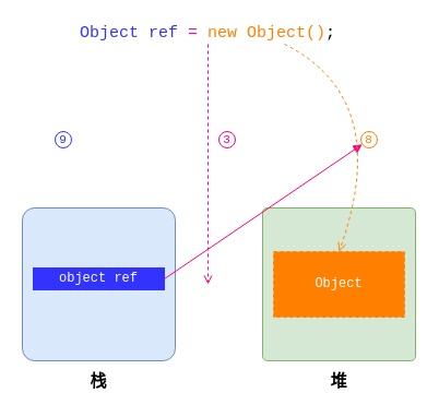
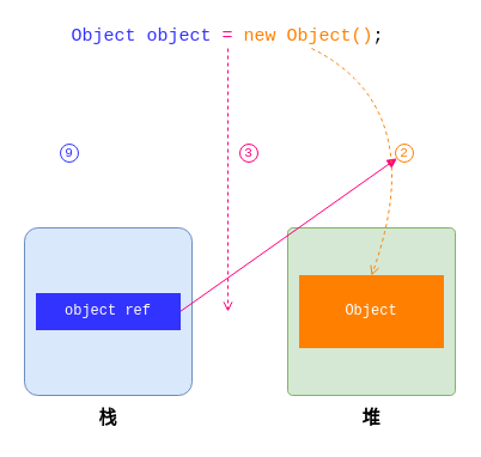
  <mxCell id="0" />
  <mxCell id="1" parent="0" />
  <mxCell id="2" value="" style="rounded=1;whiteSpace=wrap;html=1;arcSize=8;fontFamily=Courier New;fillColor=#dae8fc;strokeColor=#6c8ebf;" vertex="1" parent="1"><mxGeometry x="20" y="190" width="140" height="140" as="geometry" /></mxCell>
  <mxCell id="3" value="" style="rounded=1;whiteSpace=wrap;html=1;arcSize=3;fontFamily=Courier New;fillColor=#d5e8d4;strokeColor=#82b366;" vertex="1" parent="1"><mxGeometry x="240" y="190" width="140" height="140" as="geometry" /></mxCell>
  <mxCell id="4" style="edgeStyle=none;rounded=0;orthogonalLoop=1;jettySize=auto;html=1;exitX=1;exitY=0.5;exitDx=0;exitDy=0;endArrow=block;endFill=1;fontFamily=Courier New;fontSize=15;fontColor=#FFFFFF;strokeColor=#FF0080;" edge="1" parent="1" source="5" target="13"><mxGeometry relative="1" as="geometry" /></mxCell>
- <mxCell id="5" value="object ref" style="rounded=0;whiteSpace=wrap;html=1;fontFamily=Courier New;fontColor=#FFFFFF;fillColor=#3333FF;strokeColor=#3333FF;" vertex="1" parent="1"><mxGeometry x="30" y="245" width="120" height="20" as="geometry" /></mxCell>
- <mxCell id="6" value="Object" style="rounded=0;whiteSpace=wrap;html=1;fontFamily=Courier New;fontColor=#FFFFFF;fillColor=#FF8000;strokeColor=#FF8000;dashed=1;" vertex="1" parent="1"><mxGeometry x="250" y="230" width="120" height="60" as="geometry" /></mxCell>
+ <mxCell id="5" value="object ref" style="rounded=0;whiteSpace=wrap;html=1;fontFamily=Courier New;fontColor=#FFFFFF;fillColor=#3333FF;strokeColor=#3333FF;" vertex="1" parent="1"><mxGeometry x="30" y="245" width="120" height="30" as="geometry" /></mxCell>
+ <mxCell id="6" value="Object" style="rounded=0;whiteSpace=wrap;html=1;fontFamily=Courier New;fontColor=#FFFFFF;fillColor=#FF8000;strokeColor=#FF8000;" vertex="1" parent="1"><mxGeometry x="250" y="230" width="120" height="60" as="geometry" /></mxCell>
  <mxCell id="7" value="栈" style="text;html=1;strokeColor=none;fillColor=none;align=center;verticalAlign=middle;whiteSpace=wrap;rounded=0;fontFamily=Courier New;fontSize=15;fontStyle=1" vertex="1" parent="1"><mxGeometry x="70" y="340" width="40" height="20" as="geometry" /></mxCell>
  <mxCell id="8" value="堆" style="text;html=1;strokeColor=none;fillColor=none;align=center;verticalAlign=middle;whiteSpace=wrap;rounded=0;fontFamily=Courier New;fontSize=15;fontStyle=1" vertex="1" parent="1"><mxGeometry x="290" y="340" width="40" height="20" as="geometry" /></mxCell>
  <mxCell id="9" style="edgeStyle=none;rounded=0;orthogonalLoop=1;jettySize=auto;html=1;exitX=0.5;exitY=1;exitDx=0;exitDy=0;endArrow=open;endFill=0;fontFamily=Courier New;fontSize=13;fontColor=#000000;dashed=1;strokeColor=#FF0080;" edge="1" parent="1" source="10"><mxGeometry relative="1" as="geometry"><mxPoint x="190" y="260" as="targetPoint" /></mxGeometry></mxCell>
- <mxCell id="10" value="&lt;font color=&quot;#3333ff&quot; style=&quot;font-size: 15px&quot;&gt;Object ref&lt;/font&gt; &lt;font style=&quot;font-size: 15px&quot; color=&quot;#ff0080&quot;&gt;=&lt;/font&gt; &lt;font style=&quot;font-size: 15px&quot; color=&quot;#ff8000&quot;&gt;new Object()&lt;/font&gt;;" style="text;html=1;strokeColor=none;fillColor=none;align=center;verticalAlign=middle;whiteSpace=wrap;rounded=0;fontFamily=Courier New;fontSize=15;fontColor=#000000;" vertex="1" parent="1"><mxGeometry x="50" y="20" width="280" height="20" as="geometry" /></mxCell>
+ <mxCell id="10" value="&lt;font color=&quot;#3333ff&quot; style=&quot;font-size: 15px&quot;&gt;Object object&lt;/font&gt; &lt;font style=&quot;font-size: 15px&quot; color=&quot;#ff0080&quot;&gt;=&lt;/font&gt; &lt;font style=&quot;font-size: 15px&quot; color=&quot;#ff8000&quot;&gt;new Object()&lt;/font&gt;;" style="text;html=1;strokeColor=none;fillColor=none;align=center;verticalAlign=middle;whiteSpace=wrap;rounded=0;fontFamily=Courier New;fontSize=15;fontColor=#000000;" vertex="1" parent="1"><mxGeometry x="50" y="20" width="280" height="20" as="geometry" /></mxCell>
  <mxCell id="11" value="" style="curved=1;endArrow=open;html=1;fontFamily=Courier New;fontSize=13;fontColor=#000000;exitX=0.75;exitY=1;exitDx=0;exitDy=0;endFill=0;dashed=1;entryX=0.5;entryY=0;entryDx=0;entryDy=0;strokeColor=#FF8000;" edge="1" parent="1" source="10" target="6"><mxGeometry width="50" height="50" relative="1" as="geometry"><mxPoint x="150" y="280" as="sourcePoint" /><mxPoint x="310" y="220" as="targetPoint" /><Array as="points"><mxPoint x="360" y="90" /></Array></mxGeometry></mxCell>
  <mxCell id="12" value="9" style="ellipse;whiteSpace=wrap;html=1;aspect=fixed;fontFamily=Courier New;fontSize=11;strokeColor=#3333FF;fontColor=#3333FF;" vertex="1" parent="1"><mxGeometry x="50" y="120" width="15" height="15" as="geometry" /></mxCell>
- <mxCell id="13" value="8" style="ellipse;whiteSpace=wrap;html=1;aspect=fixed;fontFamily=Courier New;fontSize=11;strokeColor=#FF8000;fontColor=#FF8000;" vertex="1" parent="1"><mxGeometry x="330" y="120" width="15" height="15" as="geometry" /></mxCell>
+ <mxCell id="13" value="2" style="ellipse;whiteSpace=wrap;html=1;aspect=fixed;fontFamily=Courier New;fontSize=11;strokeColor=#FF8000;fontColor=#FF8000;" vertex="1" parent="1"><mxGeometry x="330" y="120" width="15" height="15" as="geometry" /></mxCell>
  <mxCell id="14" value="3" style="ellipse;whiteSpace=wrap;html=1;aspect=fixed;fontFamily=Courier New;fontSize=11;fontColor=#FF0080;strokeColor=#FF0080;" vertex="1" parent="1"><mxGeometry x="200" y="120" width="15" height="15" as="geometry" /></mxCell>
